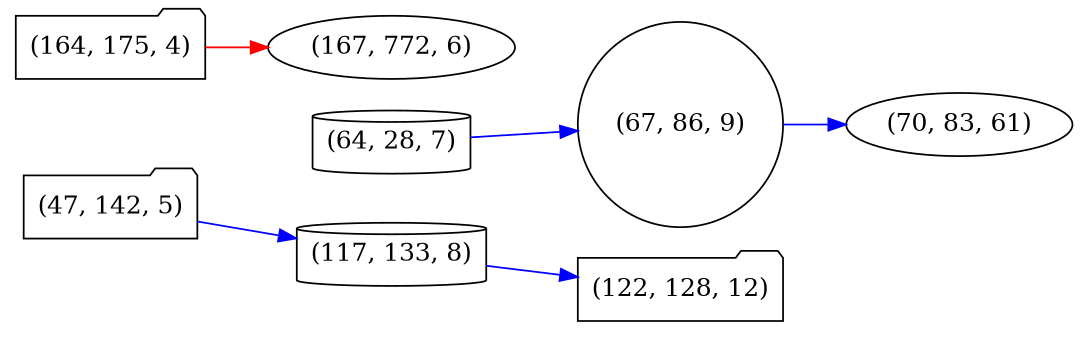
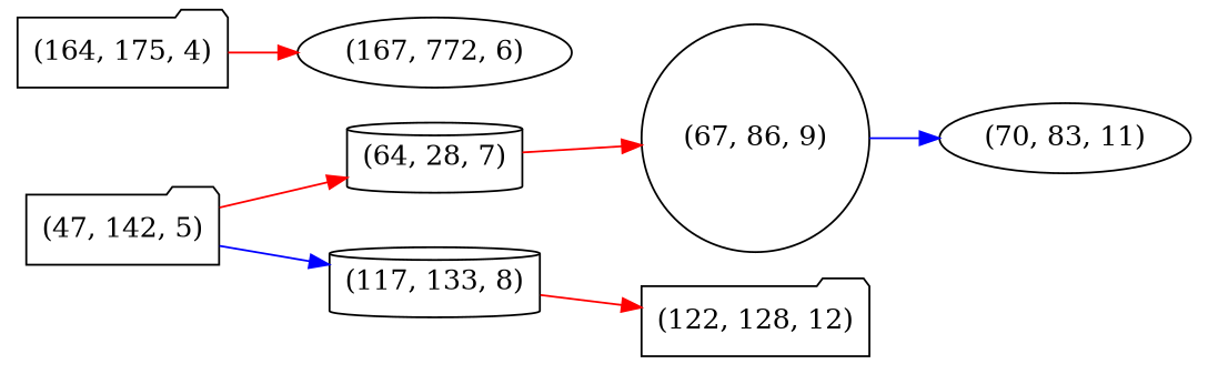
  digraph {
    rankdir=LR
    node [shape=folder]
    edge [color=blue]
    n1 [label="(47, 142, 5)"]
    n2 [label="(64, 28, 7)" shape=cylinder]
    "(117, 133, 8)" [shape=cylinder]
    "(164, 175, 4)"
    n5 [label="(167, 772, 6)" shape=ellipse]
    "(67, 86, 9)" [shape=circle]
    "(122, 128, 12)"
-   "(70, 83, 11)" [shape=ellipse label="(70, 83, 61)"]
+   "(70, 83, 11)" [shape=ellipse]
+   n1 -> n2 [color=red]
    n1 -> "(117, 133, 8)"
-   n2 -> "(67, 86, 9)"
-   "(117, 133, 8)" -> "(122, 128, 12)"
+   n2 -> "(67, 86, 9)" [color=red]
+   "(117, 133, 8)" -> "(122, 128, 12)" [color=red]
    "(164, 175, 4)" -> n5 [color=red]
    "(67, 86, 9)" -> "(70, 83, 11)"
  }
